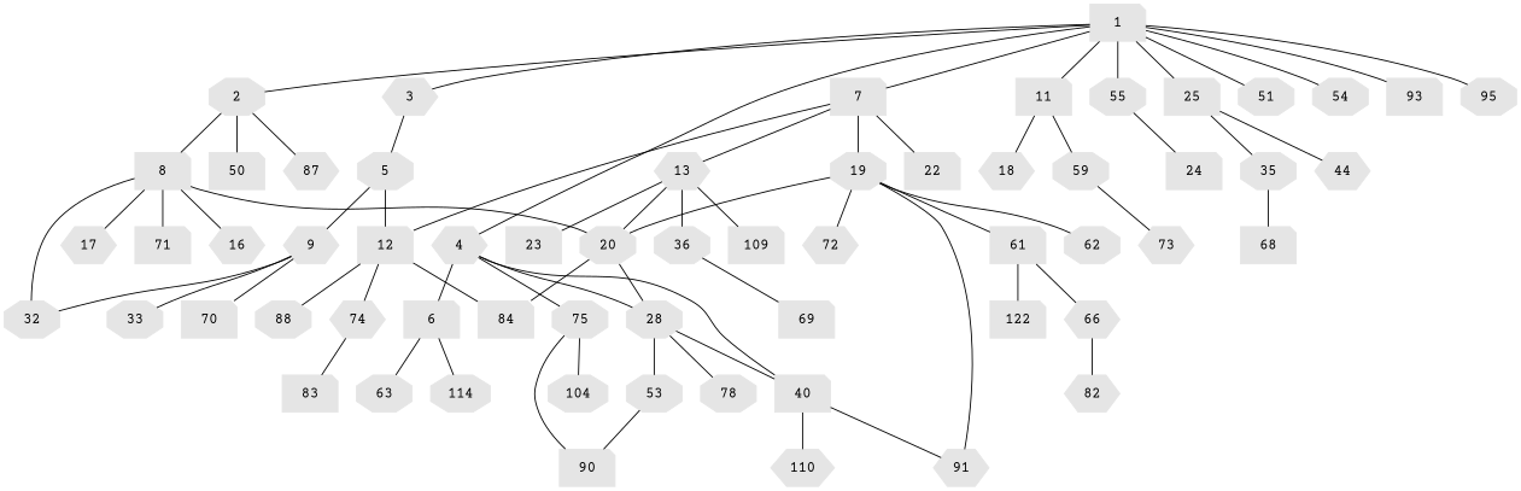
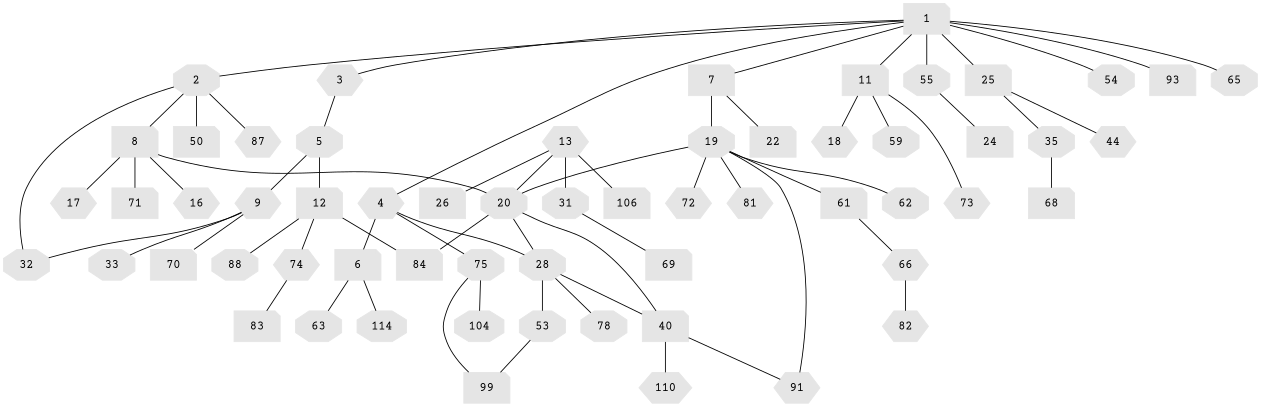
  graph {
    fontname="Courier Prime"
    node [color=gray90 fontname="Courier Prime" shape=note style=filled]
    edge [fontname="Courier Prime"]
    2 [shape=octagon]
    1
    3 [shape=hexagon]
    4 [shape=hexagon super="+10"]
    7 [super="+79"]
    11 [super="+21"]
    n7 [label=55 shape=octagon super="+126"]
    25
-   51 [shape=octagon super="+98"]
    n10 [label=54 shape=octagon]
    93
-   95 [shape=octagon super="+124+125"]
+   95 [shape=octagon super="+124+125" label=65]
    8 [super="+54+14"]
    32 [shape=octagon]
    50
    87 [shape=hexagon]
    5 [shape=octagon]
    6 [super="+41+45+36"]
    28 [shape=octagon super="+49+39"]
    75 [shape=octagon]
    12 [super="+30"]
    13 [shape=hexagon]
    19 [shape=octagon super="+34+42+89"]
    22
    18 [shape=hexagon super="+27"]
    59 [shape=octagon]
    73 [shape=hexagon]
    24 [super="+85"]
    35 [shape=octagon super="+55"]
    44 [shape=hexagon]
    16 [shape=hexagon]
    17 [shape=hexagon super="+56"]
    20 [shape=octagon super="+46+23"]
    71
    9 [shape=hexagon]
    63 [shape=octagon]
    114 [shape=octagon]
    40 [super="+99"]
    53 [shape=octagon super="+120+111"]
    78 [shape=octagon]
-   90
+   90 [label=99]
    104 [shape=octagon]
    33 [shape=octagon super="+92"]
    70
    74 [shape=hexagon]
    84
    88 [shape=octagon]
-   26 [super="+48" label=23]
-   31 [shape=octagon label=36]
-   106 [label=109]
+   26 [super="+48"]
+   31 [shape=octagon]
+   106
    61
    62 [shape=octagon]
    72 [shape=hexagon]
+   81 [shape=hexagon]
    91 [shape=hexagon super="+117+116+118"]
    83 [super="+97"]
    69
    66 [shape=hexagon]
-   122
    110 [shape=hexagon]
    68
    82 [shape=hexagon]
    2 -- 8
-   8 -- 32
+   2 -- 32
    2 -- 50
    2 -- 87
    1 -- 2
    1 -- 3
    1 -- 4
    1 -- 7
    1 -- 11
    1 -- n7
    1 -- 25
-   1 -- 51
    1 -- n10
    1 -- 93
    1 -- 95
    3 -- 5
    4 -- 6
    4 -- 28
    4 -- 75
-   7 -- 12
-   7 -- 13
    7 -- 19
    7 -- 22
    11 -- 18
    11 -- 59
-   59 -- 73
+   11 -- 73
    n7 -- 24
    25 -- 35
    25 -- 44
    8 -- 16
    8 -- 17
    8 -- 20
    8 -- 71
    5 -- 12
    5 -- 9
    6 -- 63
    6 -- 114
    28 -- 40
    28 -- 53
    28 -- 78
    75 -- 90
    75 -- 104
    12 -- 74
    12 -- 84
    12 -- 88
    13 -- 20
    13 -- 26
    13 -- 31
    13 -- 106
    19 -- 20
    19 -- 61
    19 -- 62
    19 -- 72
+   19 -- 81
    19 -- 91 [weight=2]
    35 -- 68
    20 -- 28
-   4 -- 40
+   20 -- 40
    20 -- 84
    9 -- 32
    9 -- 33
    9 -- 70
    40 -- 91
    40 -- 110
    53 -- 90
    74 -- 83
    31 -- 69
    61 -- 66
-   61 -- 122
    66 -- 82
  }
